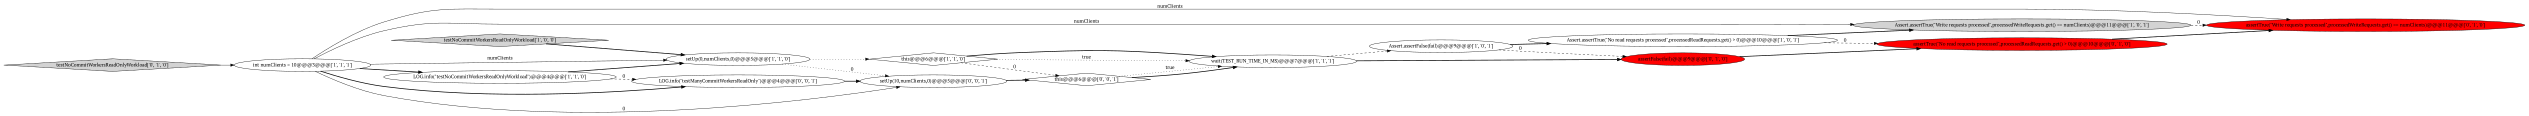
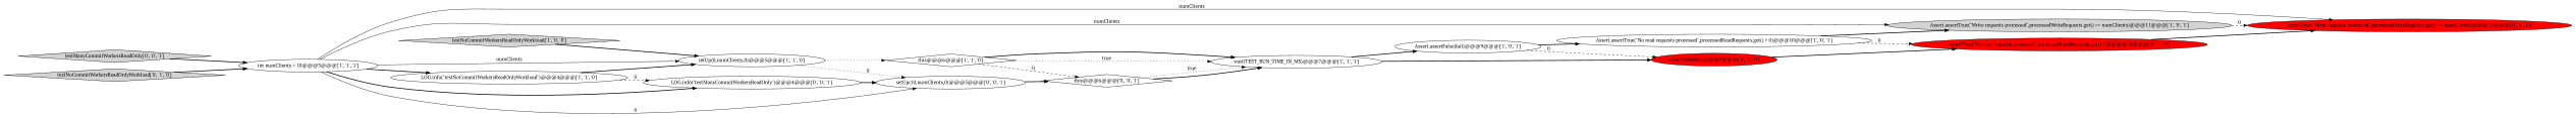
  digraph {
    fontname="PT Serif"
    rankdir=LR
    node [fillcolor=white fontname="PT Serif" shape=ellipse style=filled]
    edge [fontname="PT Serif" style=bold]
    n1 [label="int numClients = 10@@@3@@@['1', '1', '1']"]
    n2 [label="setUp(10,numClients,0)@@@5@@@['0', '0', '1']"]
    n3 [label="setUp(0,numClients,0)@@@5@@@['1', '1', '0']"]
    n4 [fillcolor=lightgray label="Assert.assertTrue(\"Write requests processed\",processedWriteRequests.get() == numClients)@@@11@@@['1', '0', '1']"]
    n5 [label="LOG.info(\"testNoCommitWorkersReadOnlyWorkload\")@@@4@@@['1', '1', '0']"]
    n6 [label="LOG.info(\"testManyCommitWorkersReadOnly\")@@@4@@@['0', '0', '1']"]
    n7 [fillcolor=red label="assertTrue(\"Write requests processed\",processedWriteRequests.get() == numClients)@@@11@@@['0', '1', '0']"]
    n8 [label="this@@@6@@@['0', '0', '1']" shape=diamond]
    n9 [label="this@@@6@@@['1', '1', '0']" shape=diamond]
    n10 [fillcolor=red label="assertFalse(fail)@@@9@@@['0', '1', '0']"]
    n11 [fillcolor=red label="assertTrue(\"No read requests processed\",processedReadRequests.get() > 0)@@@10@@@['0', '1', '0']"]
    n12 [label="wait(TEST_RUN_TIME_IN_MS)@@@7@@@['1', '1', '1']"]
    n13 [label="Assert.assertTrue(\"No read requests processed\",processedReadRequests.get() > 0)@@@10@@@['1', '0', '1']"]
    n14 [fillcolor=lightgray label="testNoCommitWorkersReadOnlyWorkload['1', '0', '0']" shape=diamond]
    n15 [label="Assert.assertFalse(fail)@@@9@@@['1', '0', '1']"]
+   n16 [fillcolor=lightgray label="testManyCommitWorkersReadOnly['0', '0', '1']" shape=diamond]
    n17 [fillcolor=lightgray label="testNoCommitWorkersReadOnlyWorkload['0', '1', '0']" shape=diamond]
    n1 -> n2 [label=0 style=solid]
    n1 -> n3 [label=numClients style=solid]
    n1 -> n4 [label=numClients style=solid]
    n1 -> n5
    n1 -> n6
    n1 -> n7 [label=numClients style=solid]
    n2 -> n8
    n3 -> n2 [label=0 style=dotted]
    n3 -> n9 [style=dotted]
    n4 -> n7 [label=0 style=dashed]
    n5 -> n3
    n5 -> n6 [label=0 style=dashed]
    n6 -> n2
    n8 -> n12 [label=true style=dotted]
    n8 -> n12
    n9 -> n8 [label=0 style=dashed]
    n9 -> n12
    n9 -> n12 [label=true style=dotted]
    n10 -> n11
    n11 -> n7
    n12 -> n10
-   n12 -> n15 [style=dashed]
+   n12 -> n15
    n13 -> n4
    n13 -> n11 [label=0 style=dashed]
    n14 -> n3
    n15 -> n10 [label=0 style=dashed]
    n15 -> n13
-   n17 -> n1 [style=solid]
+   n16 -> n1
+   n17 -> n1
  }
